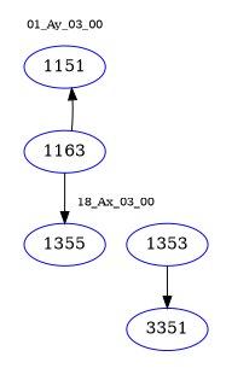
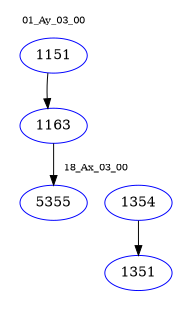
  digraph {
    node [color=blue]
    edge [color=black]
    n1 [label=1151]
    n2 [label=1163]
-   n3 [label=1353]
-   n4 [label=3351]
-   n5 [label=1355]
+   n3 [label=1354]
+   n4 [label=1351]
+   n5 [label=5355]
    subgraph cluster_1 {
      color=white
      fontsize=10
      label="01_Ay_03_00"
      n1
      n2
    }
    subgraph cluster_2 {
      color=white
      fontsize=10
      label="18_Ax_03_00"
      n3
      n4
      n5
    }
-   n2 -> n1
+   n1 -> n2
    n2 -> n5
    n3 -> n4
  }
